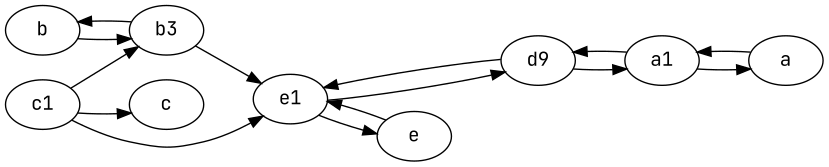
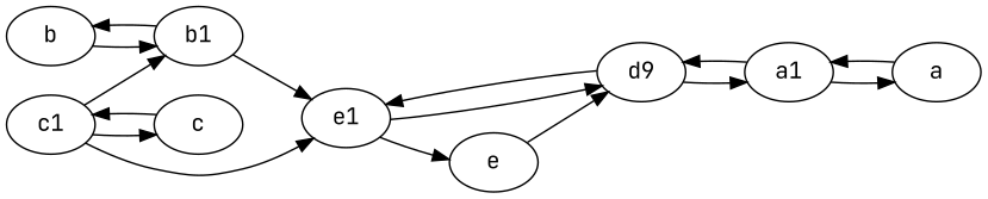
  digraph {
    fontname="JetBrains Mono"
    rankdir=LR
    node [fontname="JetBrains Mono"]
    edge [fontname="JetBrains Mono"]
    b
-   b1 [label=b3]
+   b1
    e1
    n4 [label=d9]
    a1
    e
    a
    c
    c1
    b -> b1
    b1 -> b
    b1 -> e1
    e1 -> n4
    e1 -> e
    n4 -> e1
    n4 -> a1
    a1 -> n4
    a1 -> a
-   e -> e1
+   e -> n4
    a -> a1
+   c -> c1
    c1 -> b1
    c1 -> e1
    c1 -> c
  }
